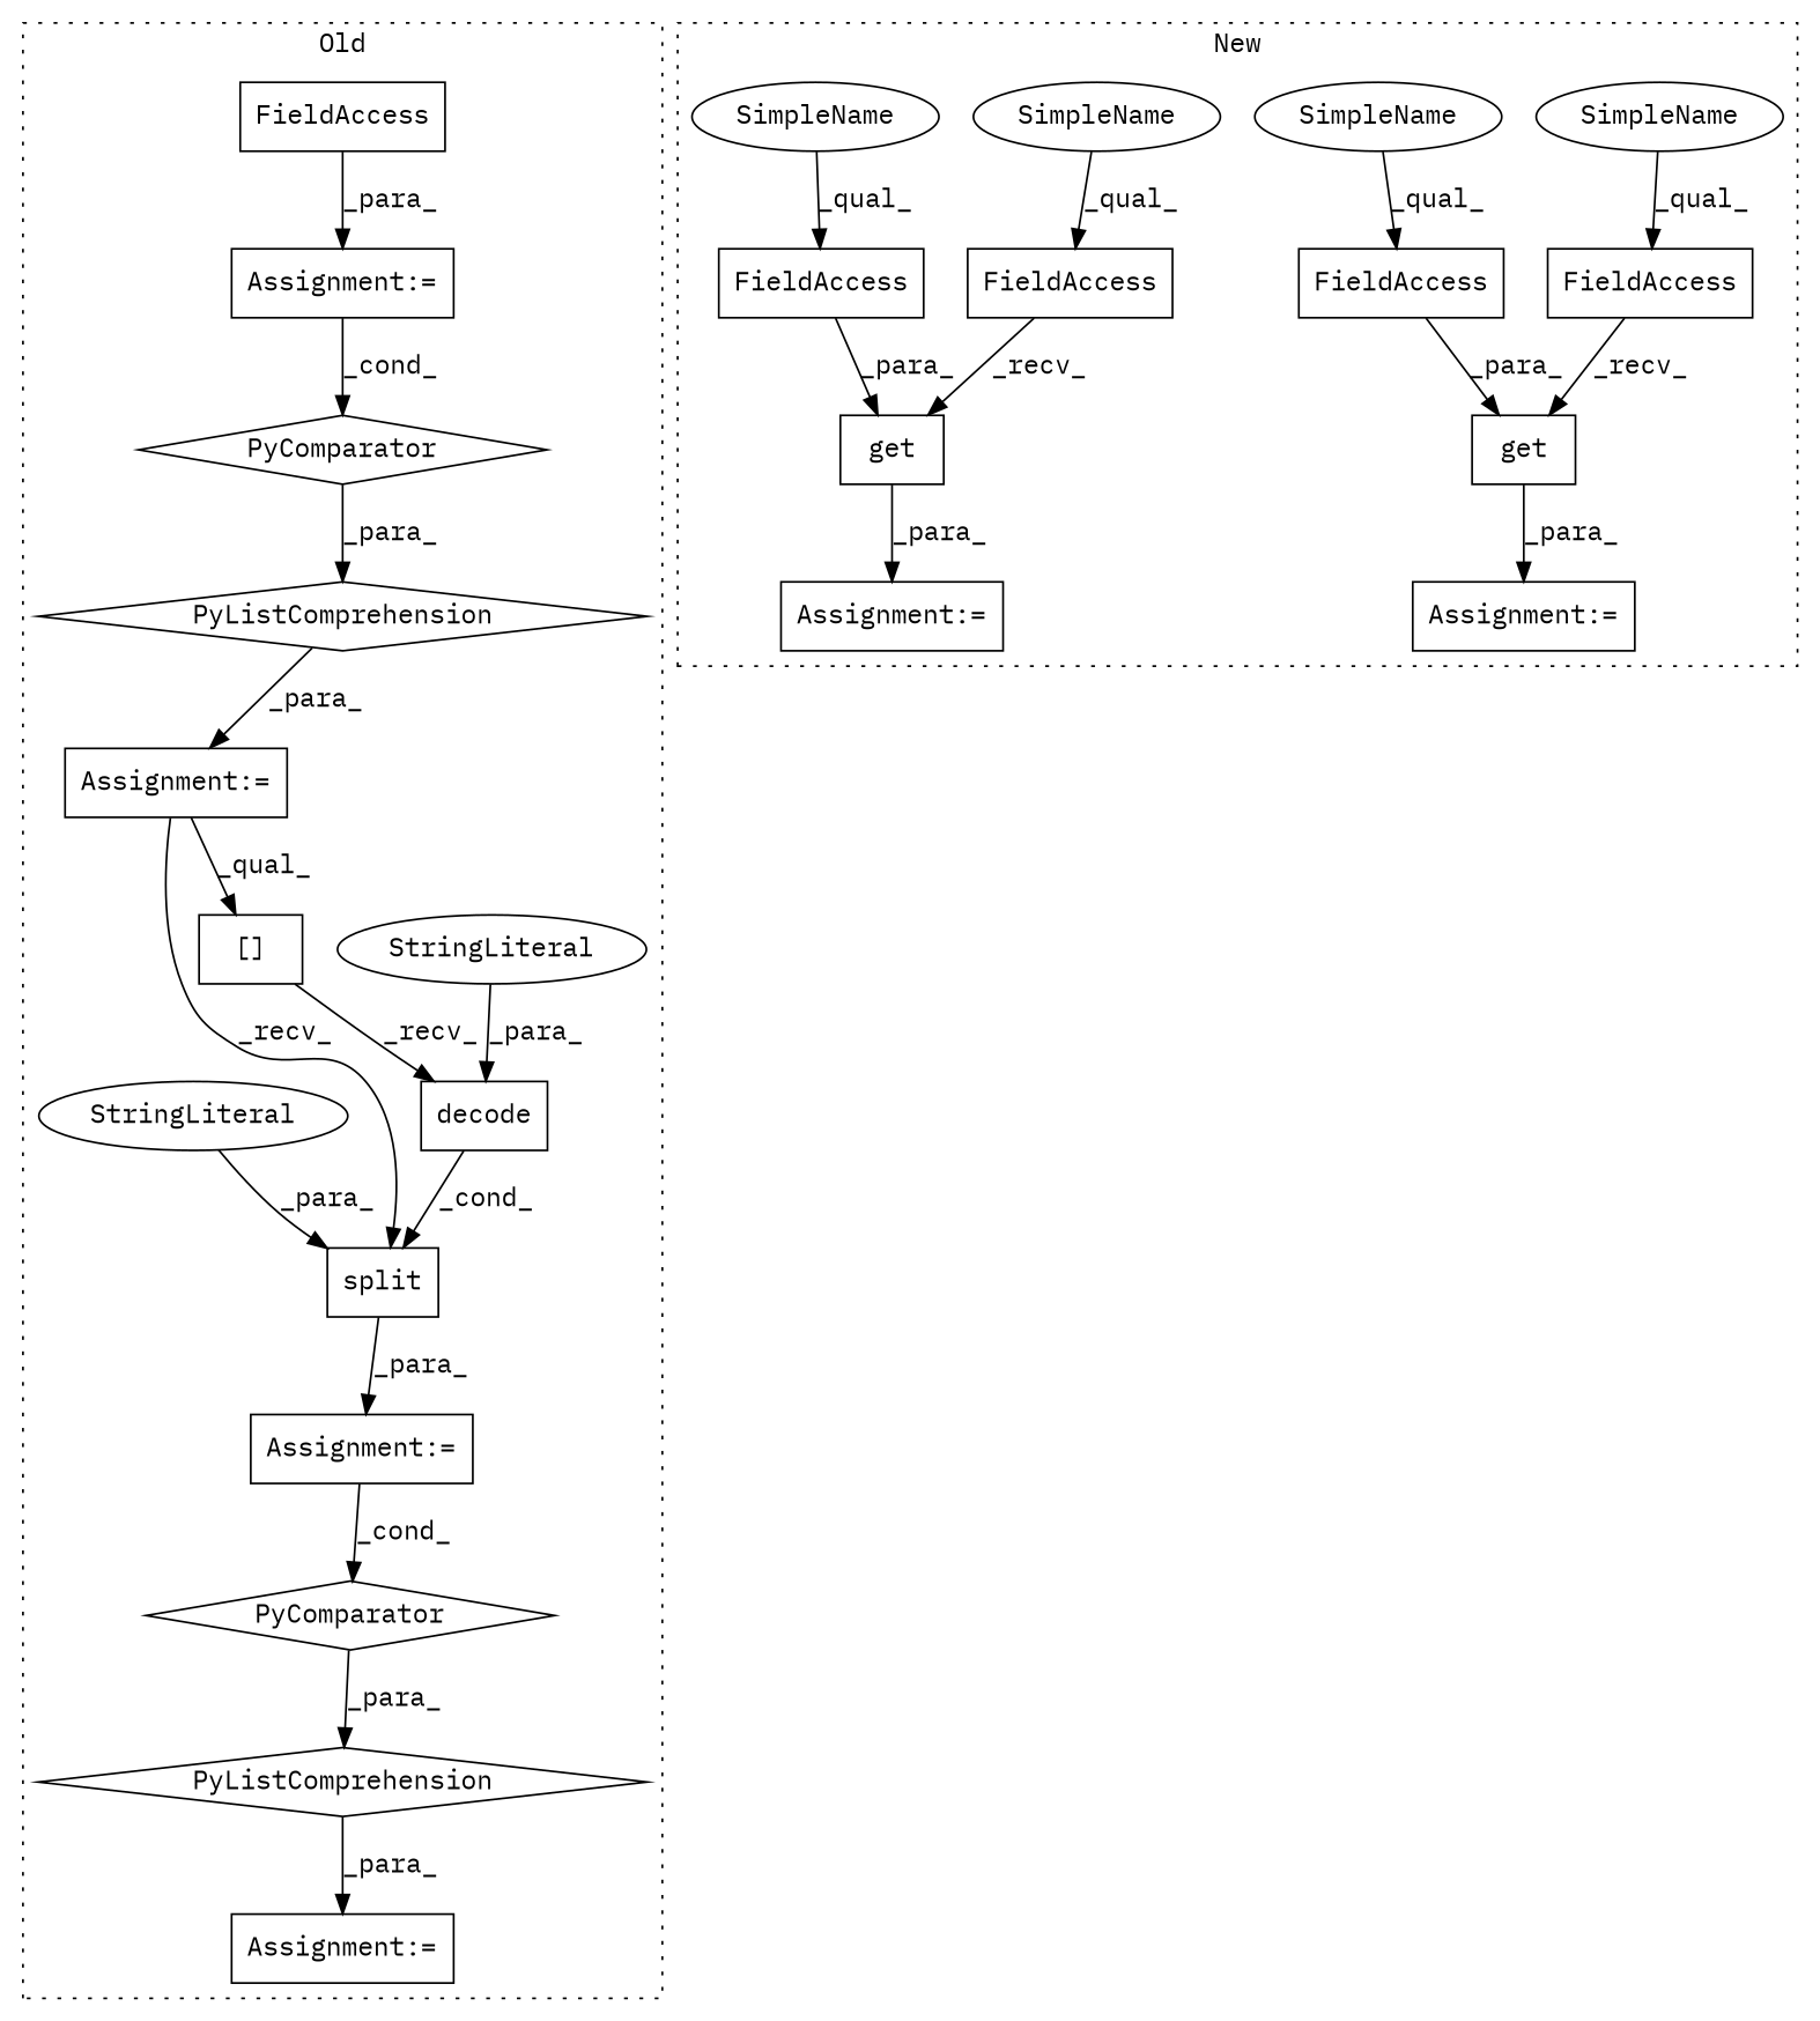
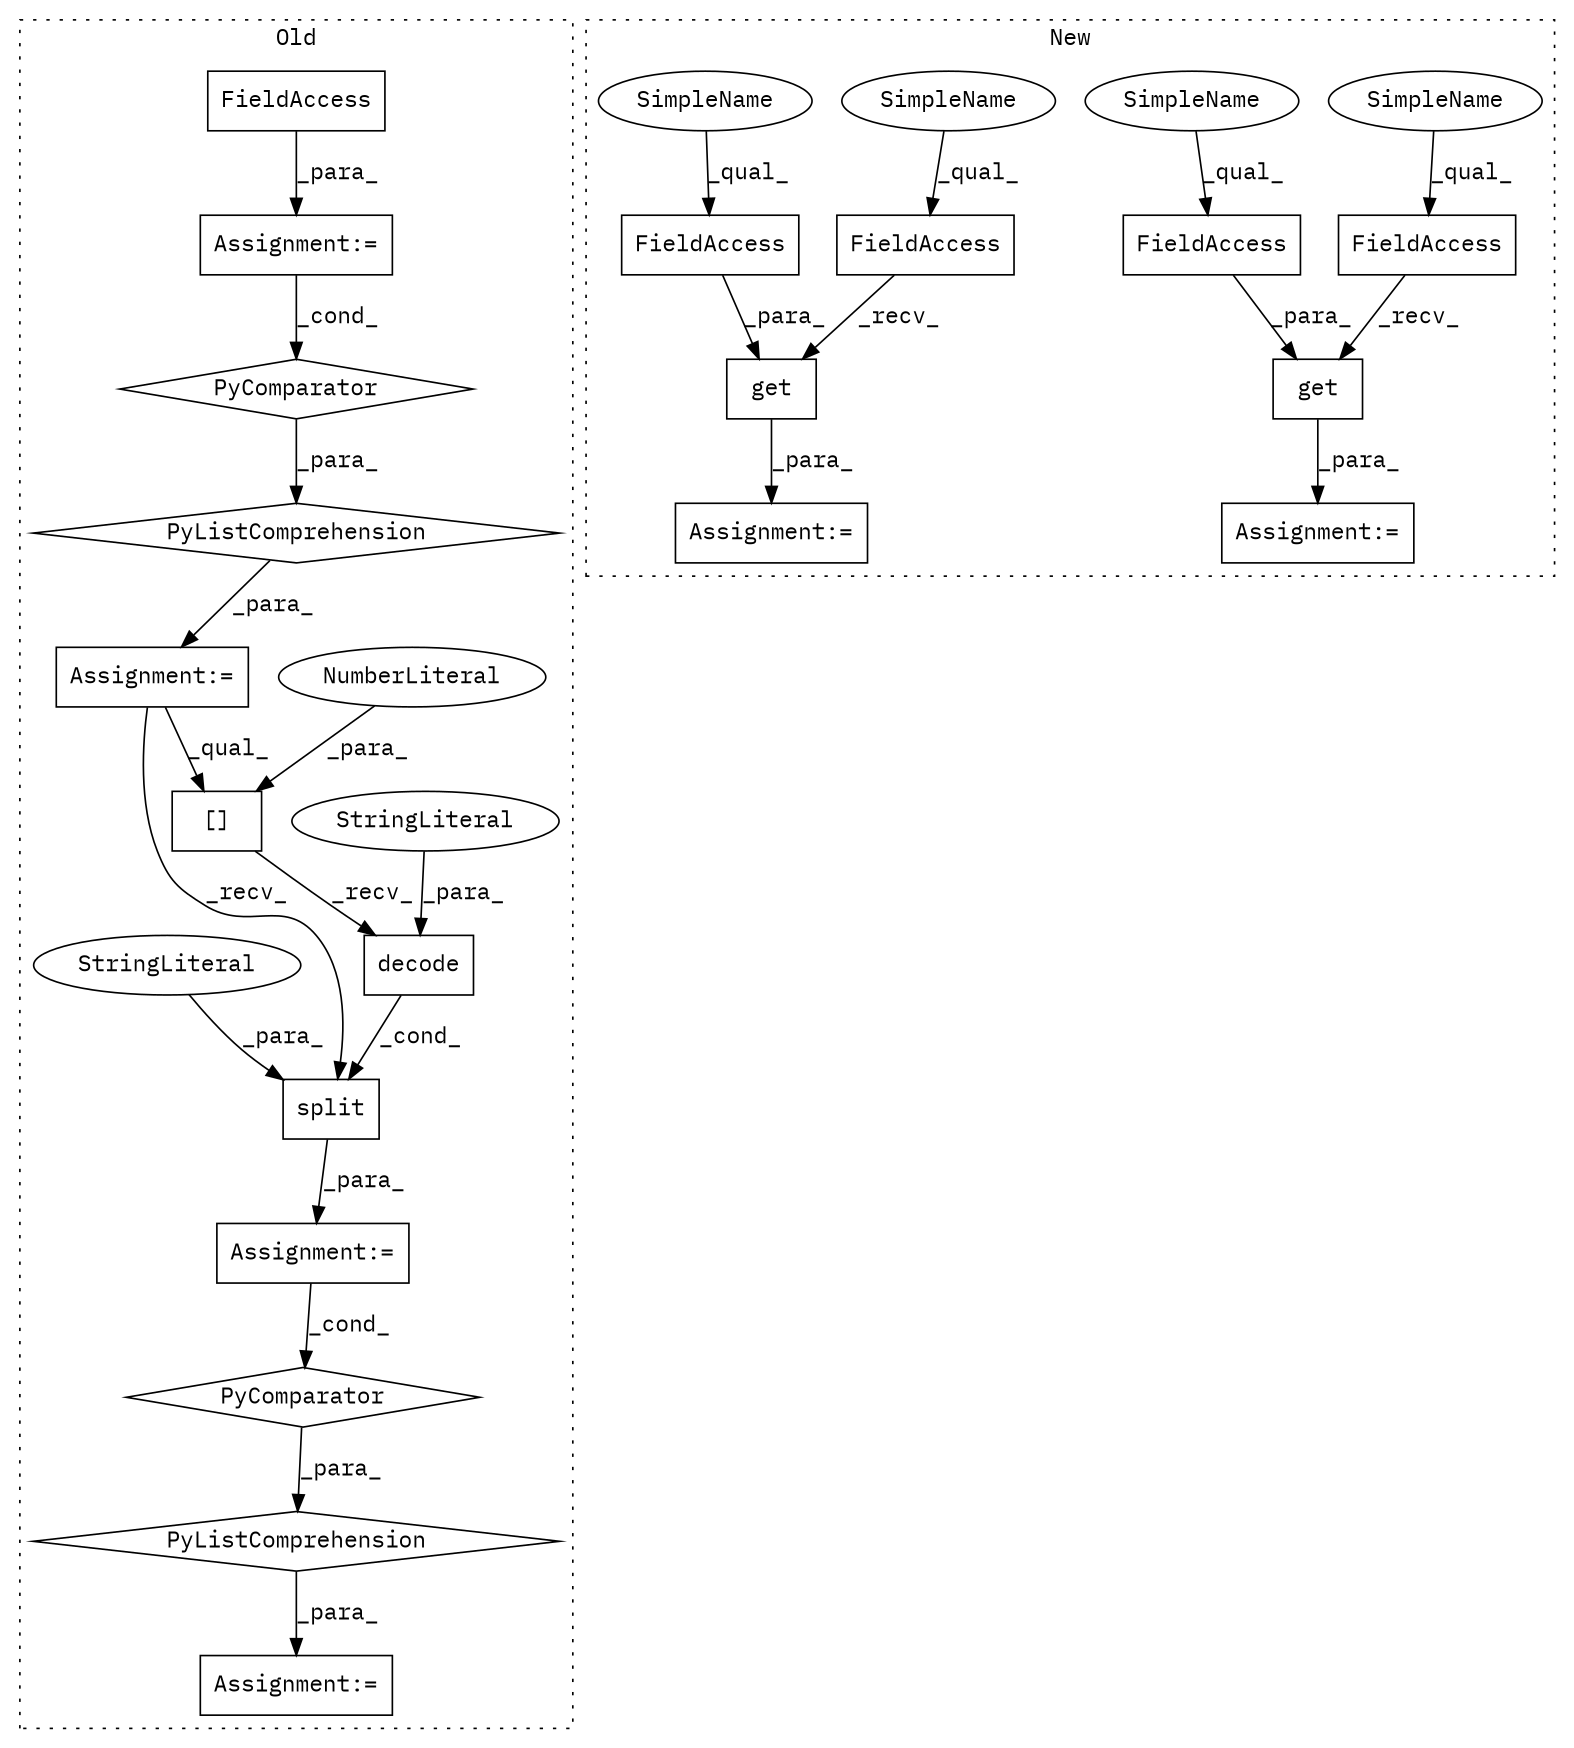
  digraph {
    fontname="IBM Plex Mono"
    node [a=7 fontname="IBM Plex Mono" l=4 s=81363 shape=box]
    edge [fontname="IBM Plex Mono"]
    n1 [a=32 l="7,1" label=decode s="81378,81392"]
    n2 [a=45 l=7 label=StringLiteral s=81385 shape=ellipse]
    n3 [l=12 label="Assignment:=" s=81292]
    n4 [l=47 label="Assignment:="]
    n5 [a=2 l="5,1" label="[]" s="81370,81376"]
+   n6 [a=34 l=1 label=NumberLiteral s=81375 shape=ellipse]
    n7 [a=113 l=30 label=PyComparator s=81250 shape=diamond]
    n8 [a=32 l="6,1" label=split s="81394,81404"]
    n9 [a=113 l=47 label=PyComparator shape=diamond]
    n10 [l=30 label="Assignment:=" s=81250]
    n11 [a=22 l=14 label=FieldAccess s=81257]
    n12 [a=45 label=StringLiteral s=81400 shape=ellipse]
    n13 [a=109 l=114 label=PyListComprehension s=81304 shape=diamond]
    n14 [l=12 label="Assignment:=" s=81179]
    n15 [a=109 l=97 label=PyListComprehension s=81191 shape=diamond]
    n16 [a=32 l="4,1" label=get s="83551,83576"]
    n17 [l=1 label="Assignment:=" s=83533]
    n18 [a=22 l=16 label=FieldAccess s=83534]
    n19 [a=22 l=16 label=FieldAccess s=83793]
    n20 [a=22 l=22 label=FieldAccess s=83814]
    n21 [a=22 l=21 label=FieldAccess s=83555]
    n22 [a=32 l="4,1" label=get s="83810,83836"]
    n23 [l=1 label="Assignment:=" s=83792]
    n24 [a=42 label=SimpleName s=83534 shape=ellipse]
    n25 [a=42 label=SimpleName s=83793 shape=ellipse]
    n26 [a=42 label=SimpleName s=83814 shape=ellipse]
    n27 [a=42 label=SimpleName s=83555 shape=ellipse]
    subgraph cluster_1 {
      label=Old
      style=dotted
      n1
      n2
      n3
      n4
      n5
+     n6
      n7
      n8
      n9
      n10
      n11
      n12
      n13
      n14
      n15
    }
    subgraph cluster_2 {
      label=New
      style=dotted
      n16
      n17
      n18
      n19
      n20
      n21
      n22
      n23
      n24
      n25
      n26
      n27
    }
    n1 -> n8 [label=_cond_]
    n2 -> n1 [label=_para_]
    n4 -> n9 [label=_cond_]
    n5 -> n1 [label=_recv_]
+   n6 -> n5 [label=_para_]
    n7 -> n15 [label=_para_]
    n8 -> n4 [label=_para_]
    n9 -> n13 [label=_para_]
    n10 -> n7 [label=_cond_]
    n11 -> n10 [label=_para_]
    n12 -> n8 [label=_para_]
    n13 -> n3 [label=_para_]
    n14 -> n5 [label=_qual_]
    n14 -> n8 [label=_recv_]
    n15 -> n14 [label=_para_]
    n16 -> n17 [label=_para_]
    n18 -> n16 [label=_recv_]
    n19 -> n22 [label=_recv_]
    n20 -> n22 [label=_para_]
    n21 -> n16 [label=_para_]
    n22 -> n23 [label=_para_]
    n24 -> n18 [label=_qual_]
    n25 -> n19 [label=_qual_]
    n26 -> n20 [label=_qual_]
    n27 -> n21 [label=_qual_]
  }
